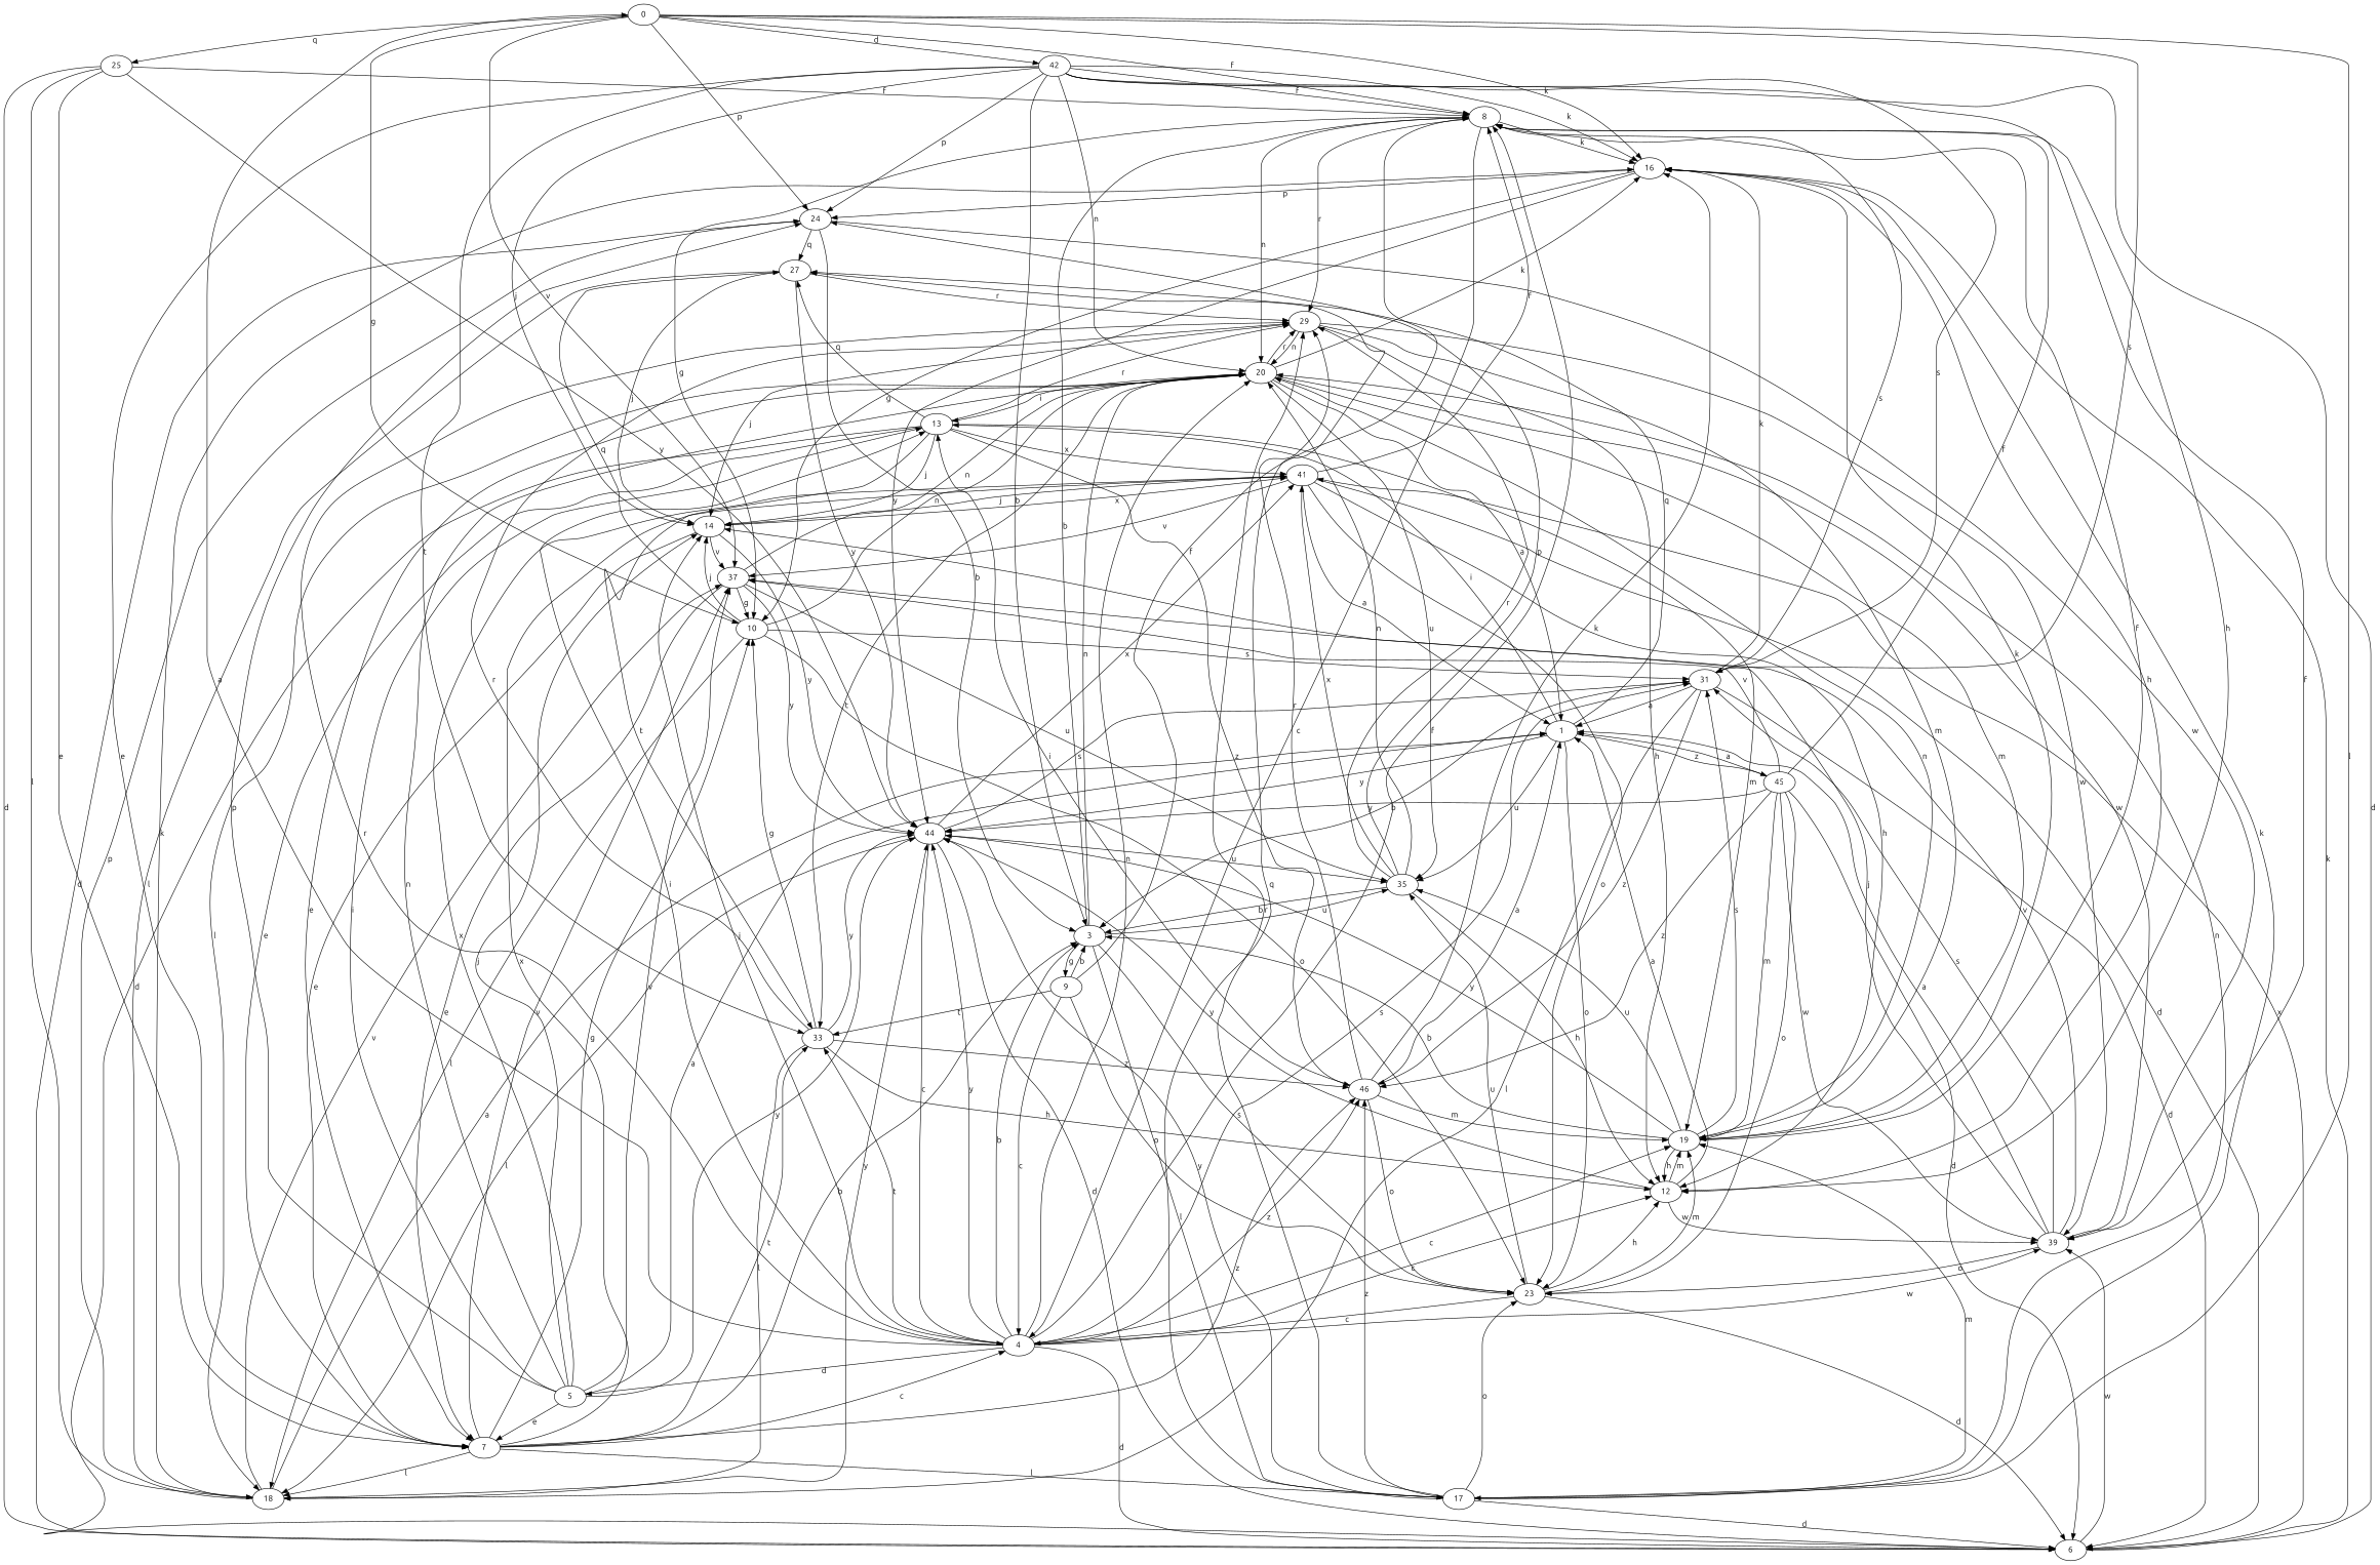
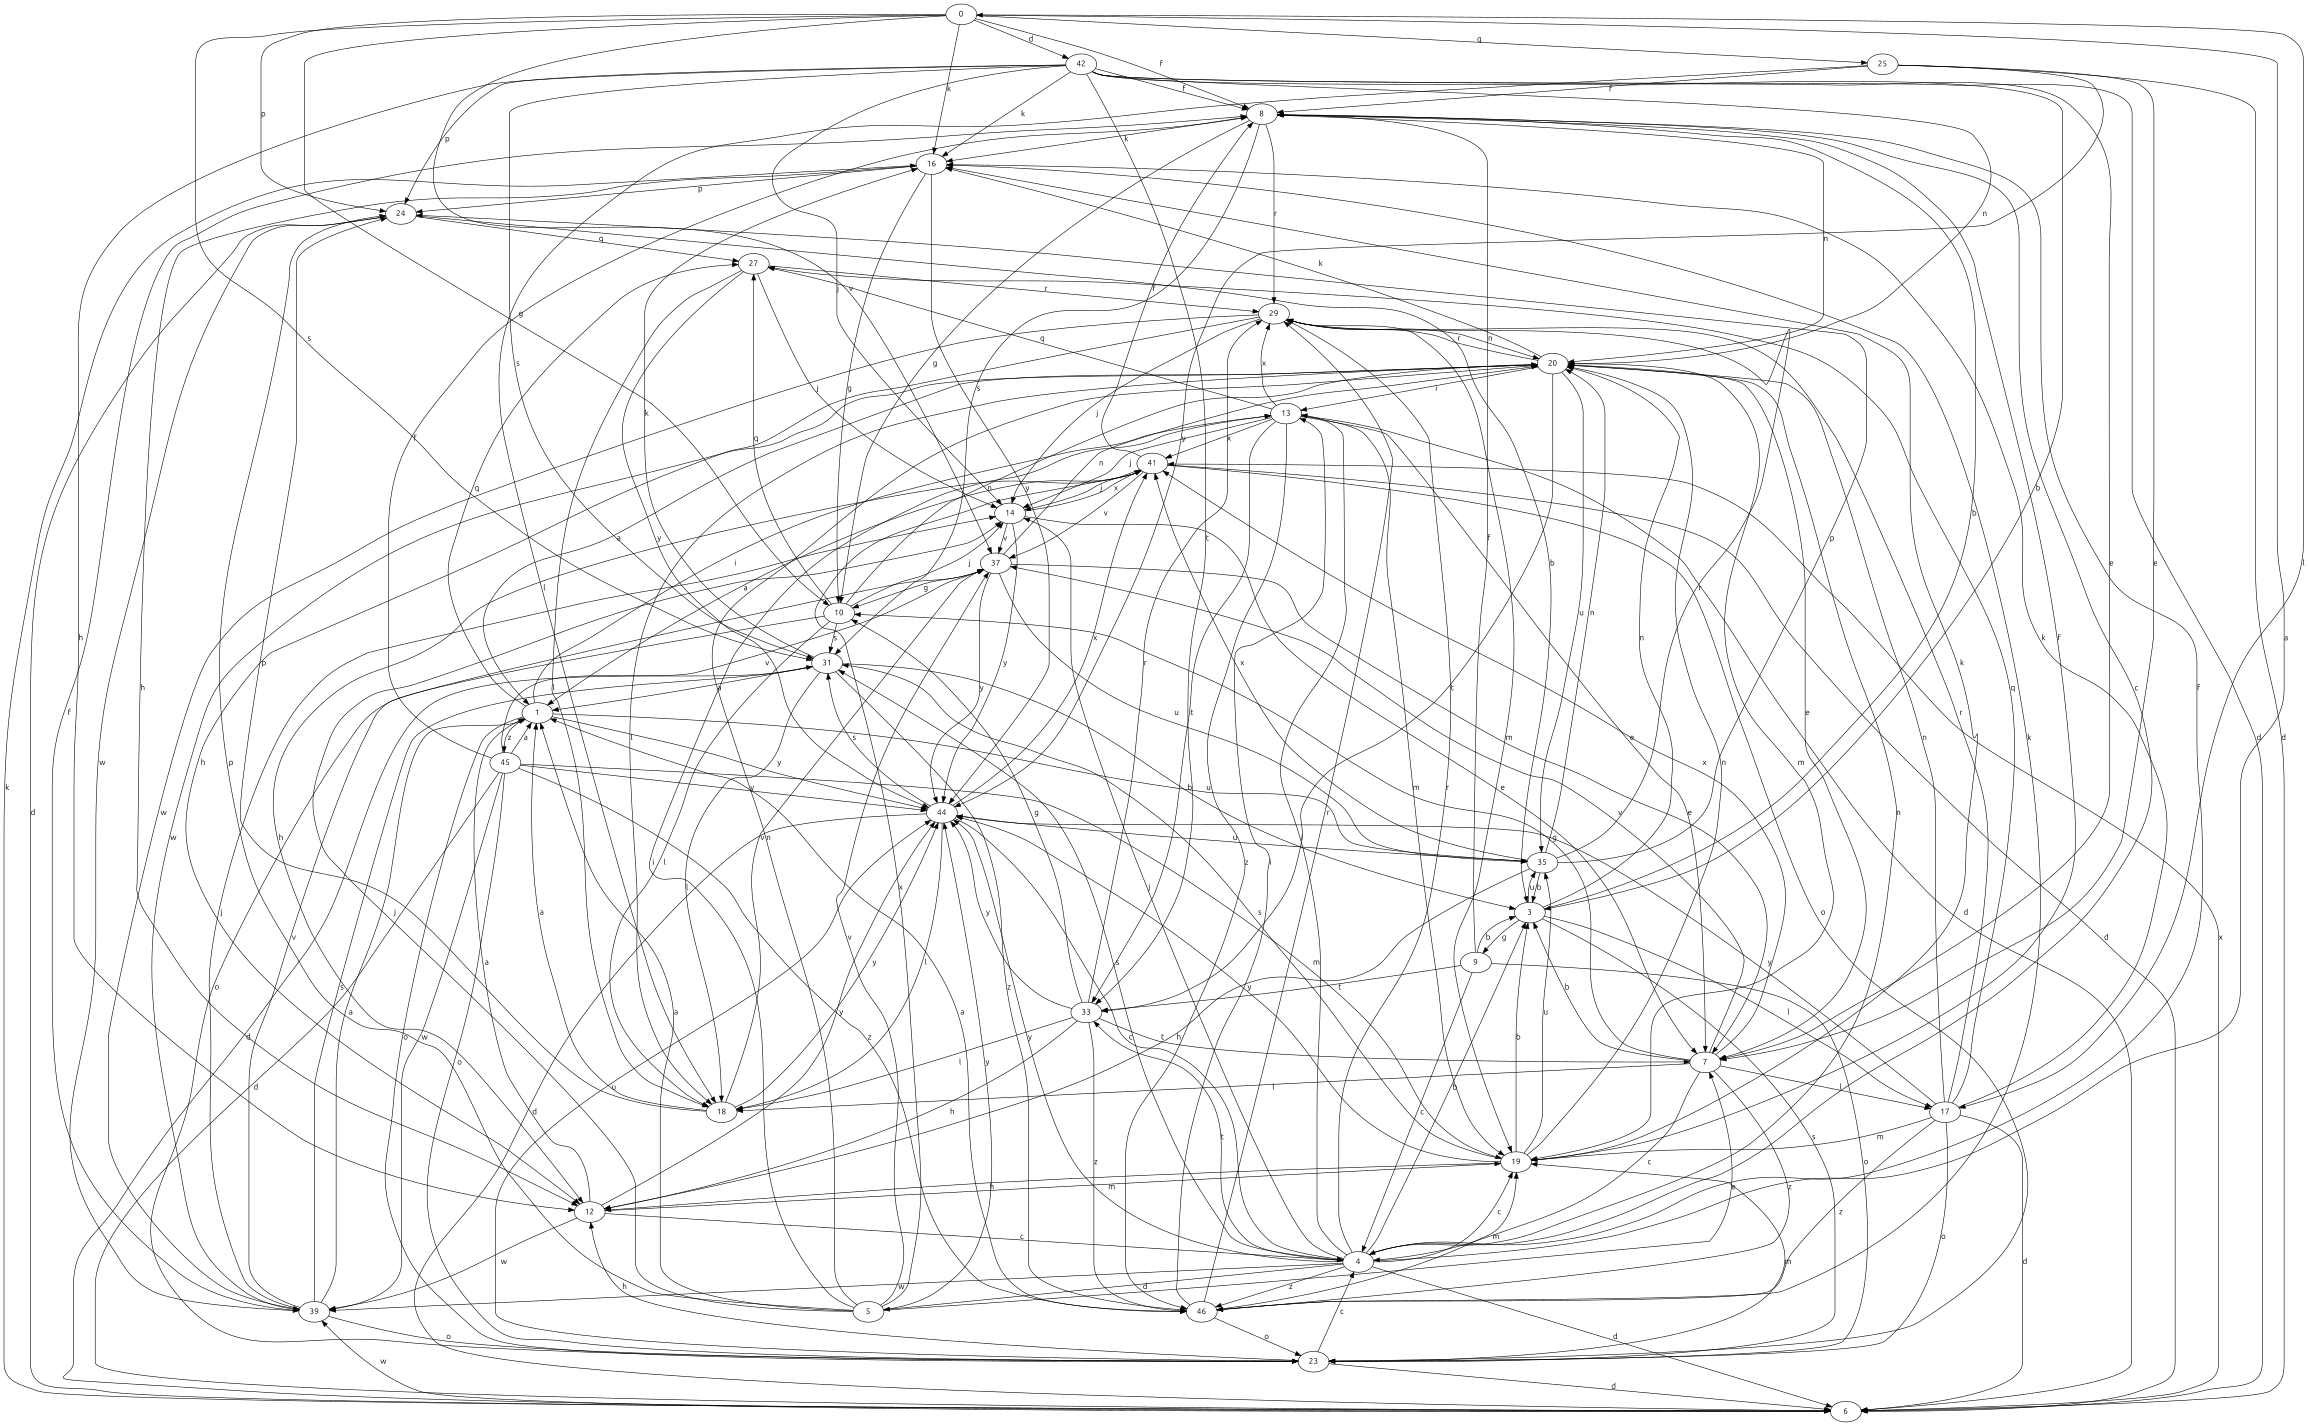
  strict digraph {
    fontname=Ubuntu
    node [fontname=Ubuntu]
    edge [fontname=Ubuntu]
    0
    8
    16
    17
    24
    25
    31
    37
    42
    10
    20
    4
    29
    44
    12
    23
    27
    6
    46
    19
    3
    39
    7
    18
    1
    35
    14
    33
    13
    45
    41
    9
    5
    0 -> 8 [label=f]
    0 -> 16 [label=k]
    0 -> 17 [label=l]
    0 -> 24 [label=p]
    0 -> 25 [label=q]
    0 -> 31 [label=s]
    0 -> 37 [label=v]
    0 -> 42 [label=d]
    0 -> 10 [label=g]
    8 -> 16 [label=k]
-   31 -> 8 [label=s]
+   8 -> 31 [label=s]
    8 -> 10 [label=g]
    8 -> 20 [label=n]
    8 -> 4 [label=c]
    8 -> 29 [label=r]
    16 -> 24 [label=p]
    16 -> 10 [label=g]
    16 -> 44 [label=y]
    16 -> 12 [label=h]
    17 -> 16 [label=k]
    17 -> 20 [label=n]
    17 -> 29 [label=r]
    17 -> 44 [label=y]
    17 -> 23 [label=o]
    17 -> 27 [label=q]
    17 -> 6 [label=d]
    17 -> 46 [label=z]
    17 -> 19 [label=m]
    24 -> 27 [label=q]
    24 -> 6 [label=d]
    24 -> 3 [label=b]
    24 -> 39 [label=w]
    25 -> 8 [label=f]
    25 -> 44 [label=y]
    25 -> 6 [label=d]
    25 -> 7 [label=e]
    25 -> 18 [label=l]
    31 -> 16 [label=k]
    31 -> 6 [label=d]
    31 -> 46 [label=z]
    31 -> 3 [label=b]
    31 -> 18 [label=l]
    31 -> 1 [label=a]
    37 -> 10 [label=g]
    37 -> 20 [label=n]
    37 -> 44 [label=y]
    37 -> 7 [label=e]
    37 -> 35 [label=u]
    42 -> 8 [label=f]
    42 -> 16 [label=k]
    42 -> 24 [label=p]
    42 -> 31 [label=s]
    42 -> 20 [label=n]
    42 -> 12 [label=h]
    42 -> 6 [label=d]
    42 -> 3 [label=b]
    42 -> 7 [label=e]
    42 -> 14 [label=j]
    42 -> 33 [label=t]
    10 -> 31 [label=s]
    10 -> 20 [label=n]
    10 -> 23 [label=o]
    10 -> 27 [label=q]
    10 -> 18 [label=l]
    10 -> 14 [label=j]
    20 -> 16 [label=k]
    20 -> 29 [label=r]
    20 -> 19 [label=m]
    20 -> 39 [label=w]
    20 -> 7 [label=e]
    20 -> 18 [label=l]
    20 -> 1 [label=a]
    20 -> 35 [label=u]
    20 -> 33 [label=t]
    20 -> 13 [label=i]
    4 -> 0 [label=a]
    4 -> 8 [label=f]
    4 -> 31 [label=s]
    4 -> 20 [label=n]
    4 -> 29 [label=r]
    4 -> 44 [label=y]
    4 -> 6 [label=d]
    4 -> 46 [label=z]
    4 -> 19 [label=c]
    4 -> 3 [label=b]
    4 -> 39 [label=w]
    4 -> 14 [label=j]
    4 -> 33 [label=t]
    4 -> 13 [label=i]
    4 -> 5 [label=d]
    29 -> 20 [label=n]
    29 -> 12 [label=h]
    29 -> 19 [label=m]
    29 -> 39 [label=w]
    29 -> 14 [label=j]
    44 -> 31 [label=s]
    44 -> 4 [label=c]
    44 -> 6 [label=d]
    44 -> 18 [label=l]
    44 -> 35 [label=u]
    44 -> 41 [label=x]
-   4 -> 12 [label=c]
+   12 -> 4 [label=c]
    12 -> 44 [label=y]
    12 -> 19 [label=m]
    12 -> 39 [label=w]
    12 -> 1 [label=a]
    23 -> 4 [label=c]
    23 -> 12 [label=h]
    23 -> 6 [label=d]
    23 -> 19 [label=m]
-   23 -> 35 [label=u]
+   23 -> 44 [label=u]
    27 -> 29 [label=r]
    27 -> 44 [label=y]
    27 -> 18 [label=l]
    27 -> 14 [label=j]
    6 -> 16 [label=k]
    6 -> 39 [label=w]
    6 -> 41 [label=x]
    46 -> 16 [label=k]
    46 -> 29 [label=r]
    46 -> 23 [label=o]
    46 -> 19 [label=m]
    46 -> 1 [label=a]
    46 -> 13 [label=i]
    19 -> 8 [label=f]
    19 -> 16 [label=k]
    19 -> 31 [label=s]
    19 -> 20 [label=n]
    19 -> 44 [label=y]
    19 -> 12 [label=h]
    19 -> 3 [label=b]
    19 -> 35 [label=u]
    3 -> 8 [label=b]
    3 -> 17 [label=l]
    3 -> 20 [label=n]
    3 -> 23 [label=s]
    3 -> 35 [label=u]
    3 -> 9 [label=g]
    39 -> 8 [label=f]
    39 -> 31 [label=s]
    39 -> 37 [label=v]
    39 -> 23 [label=o]
    39 -> 1 [label=a]
    39 -> 14 [label=j]
    7 -> 17 [label=l]
    7 -> 37 [label=v]
    7 -> 10 [label=g]
    7 -> 4 [label=c]
    7 -> 46 [label=z]
    7 -> 3 [label=b]
    7 -> 18 [label=l]
-   7 -> 33 [label=t]
+   33 -> 7 [label=t]
    7 -> 41 [label=x]
-   18 -> 16 [label=k]
    18 -> 24 [label=p]
    18 -> 37 [label=v]
    18 -> 44 [label=y]
    18 -> 1 [label=a]
    1 -> 44 [label=y]
    1 -> 23 [label=o]
    1 -> 27 [label=q]
    1 -> 35 [label=u]
    1 -> 13 [label=i]
    1 -> 45 [label=z]
    35 -> 24 [label=p]
    35 -> 20 [label=n]
    35 -> 29 [label=r]
    35 -> 12 [label=h]
    35 -> 3 [label=b]
    35 -> 41 [label=x]
    14 -> 37 [label=v]
    14 -> 44 [label=y]
    14 -> 7 [label=e]
    14 -> 41 [label=x]
    33 -> 10 [label=g]
    33 -> 29 [label=r]
    33 -> 44 [label=y]
    33 -> 12 [label=h]
    33 -> 46 [label=z]
    33 -> 18 [label=l]
-   13 -> 29 [label=r]
+   13 -> 29 [label=x]
    13 -> 27 [label=q]
    13 -> 6 [label=d]
    13 -> 46 [label=z]
    13 -> 19 [label=m]
    13 -> 7 [label=e]
    13 -> 14 [label=j]
    13 -> 33 [label=t]
    13 -> 41 [label=x]
    45 -> 8 [label=f]
    45 -> 37 [label=v]
    45 -> 44 [label=y]
    45 -> 23 [label=o]
    45 -> 6 [label=d]
    45 -> 46 [label=z]
    45 -> 19 [label=m]
    45 -> 39 [label=w]
    45 -> 1 [label=a]
    41 -> 8 [label=f]
    41 -> 37 [label=v]
    41 -> 12 [label=h]
    41 -> 23 [label=o]
    41 -> 6 [label=d]
    41 -> 1 [label=a]
    41 -> 14 [label=j]
    9 -> 8 [label=f]
    9 -> 4 [label=c]
    9 -> 23 [label=o]
    9 -> 3 [label=b]
    9 -> 33 [label=t]
    5 -> 24 [label=p]
    5 -> 37 [label=v]
    5 -> 20 [label=n]
    5 -> 44 [label=y]
    5 -> 7 [label=e]
    5 -> 1 [label=a]
    5 -> 14 [label=j]
    5 -> 13 [label=i]
    5 -> 41 [label=x]
  }
